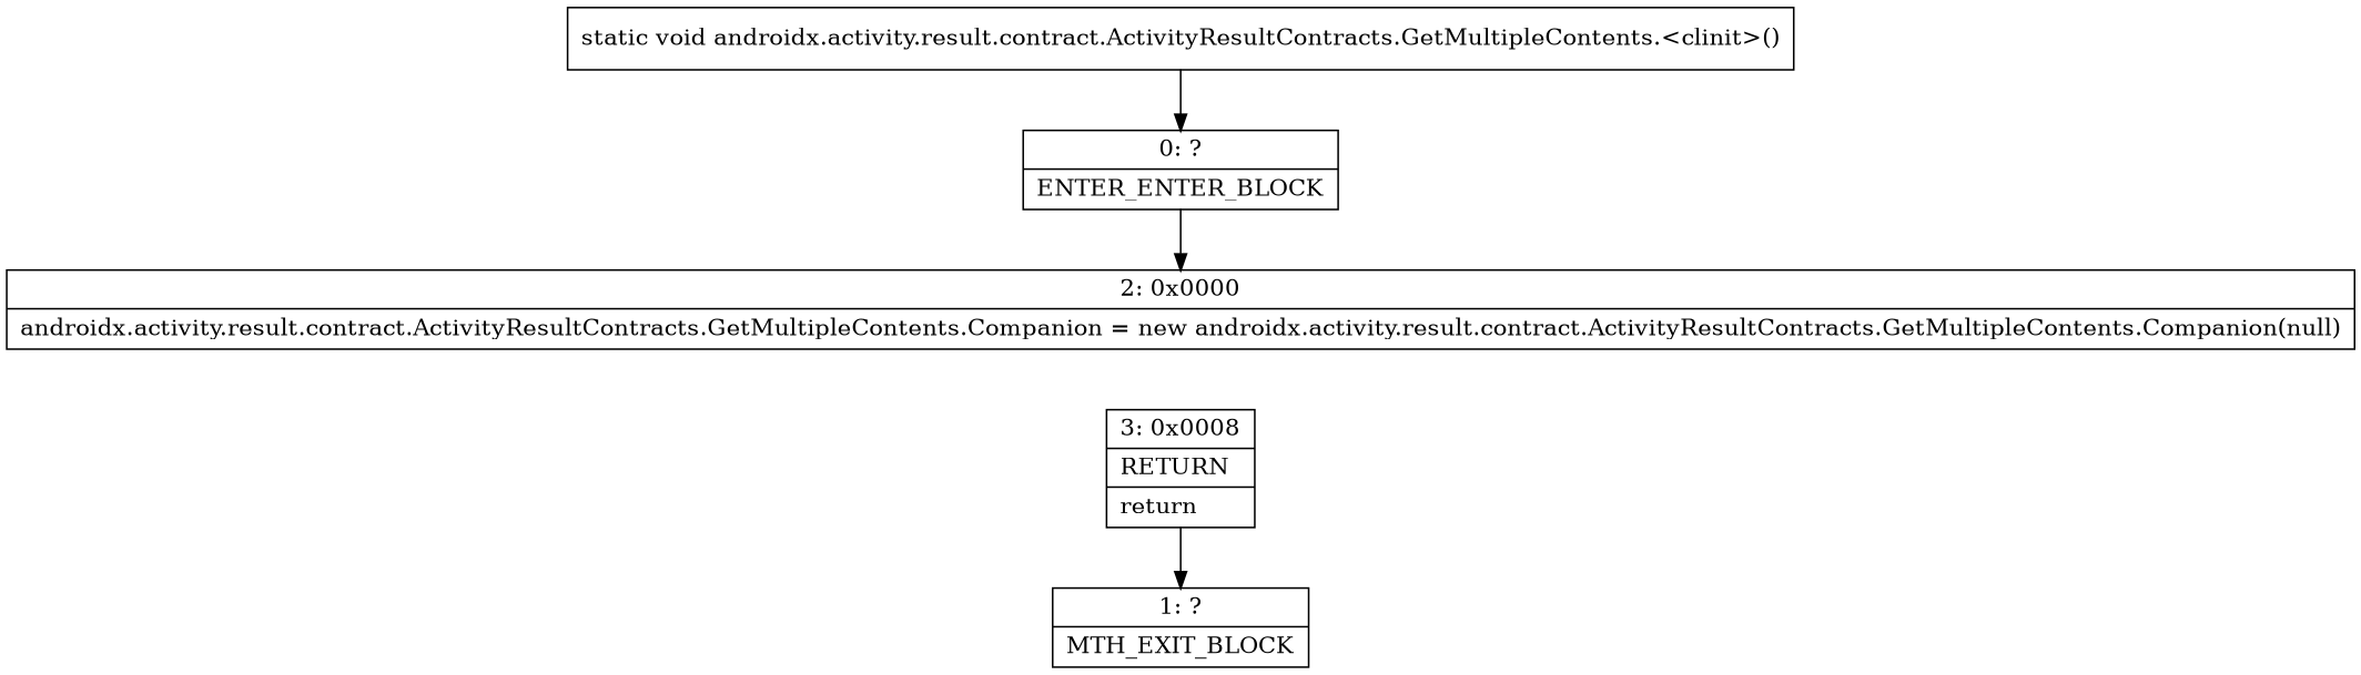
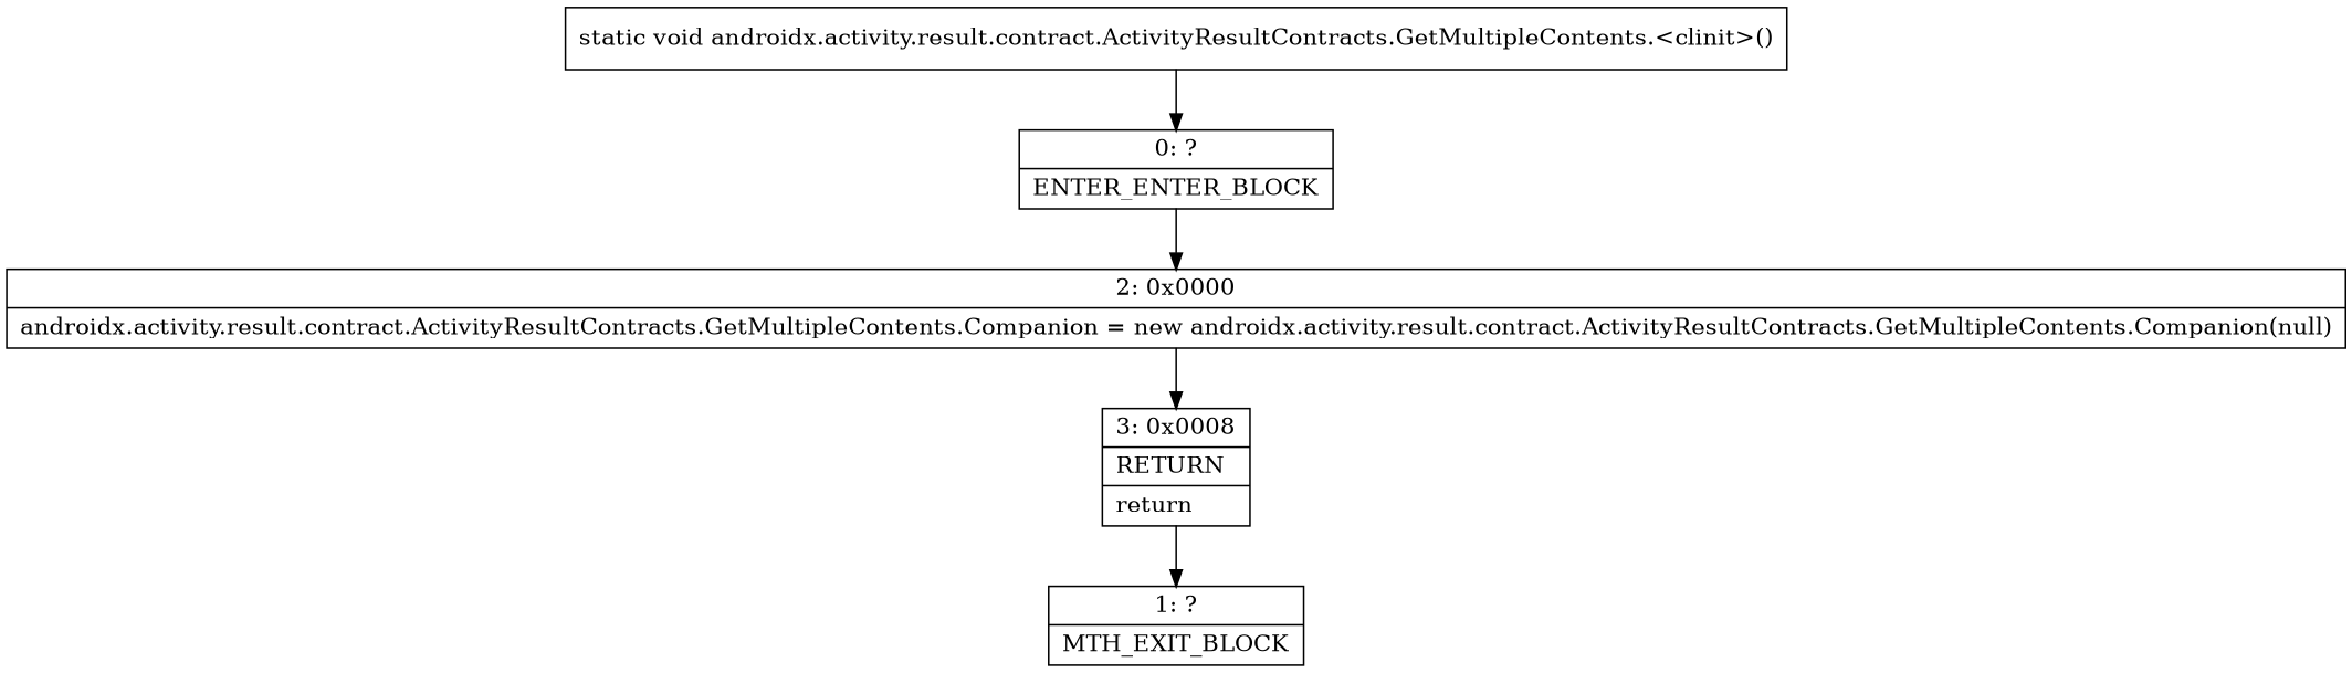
  digraph {
    node [shape=record]
    n1 [label="{0\:\ ?|ENTER_ENTER_BLOCK\l}"]
    n2 [label="{2\:\ 0x0000|androidx.activity.result.contract.ActivityResultContracts.GetMultipleContents.Companion = new androidx.activity.result.contract.ActivityResultContracts.GetMultipleContents.Companion(null)\l}"]
    n3 [label="{3\:\ 0x0008|RETURN\l|return\l}"]
    n4 [label="{1\:\ ?|MTH_EXIT_BLOCK\l}"]
    n5 [label="{static void androidx.activity.result.contract.ActivityResultContracts.GetMultipleContents.\<clinit\>() }"]
    n1 -> n2
+   n2 -> n3
    n3 -> n4
    n5 -> n1
  }
